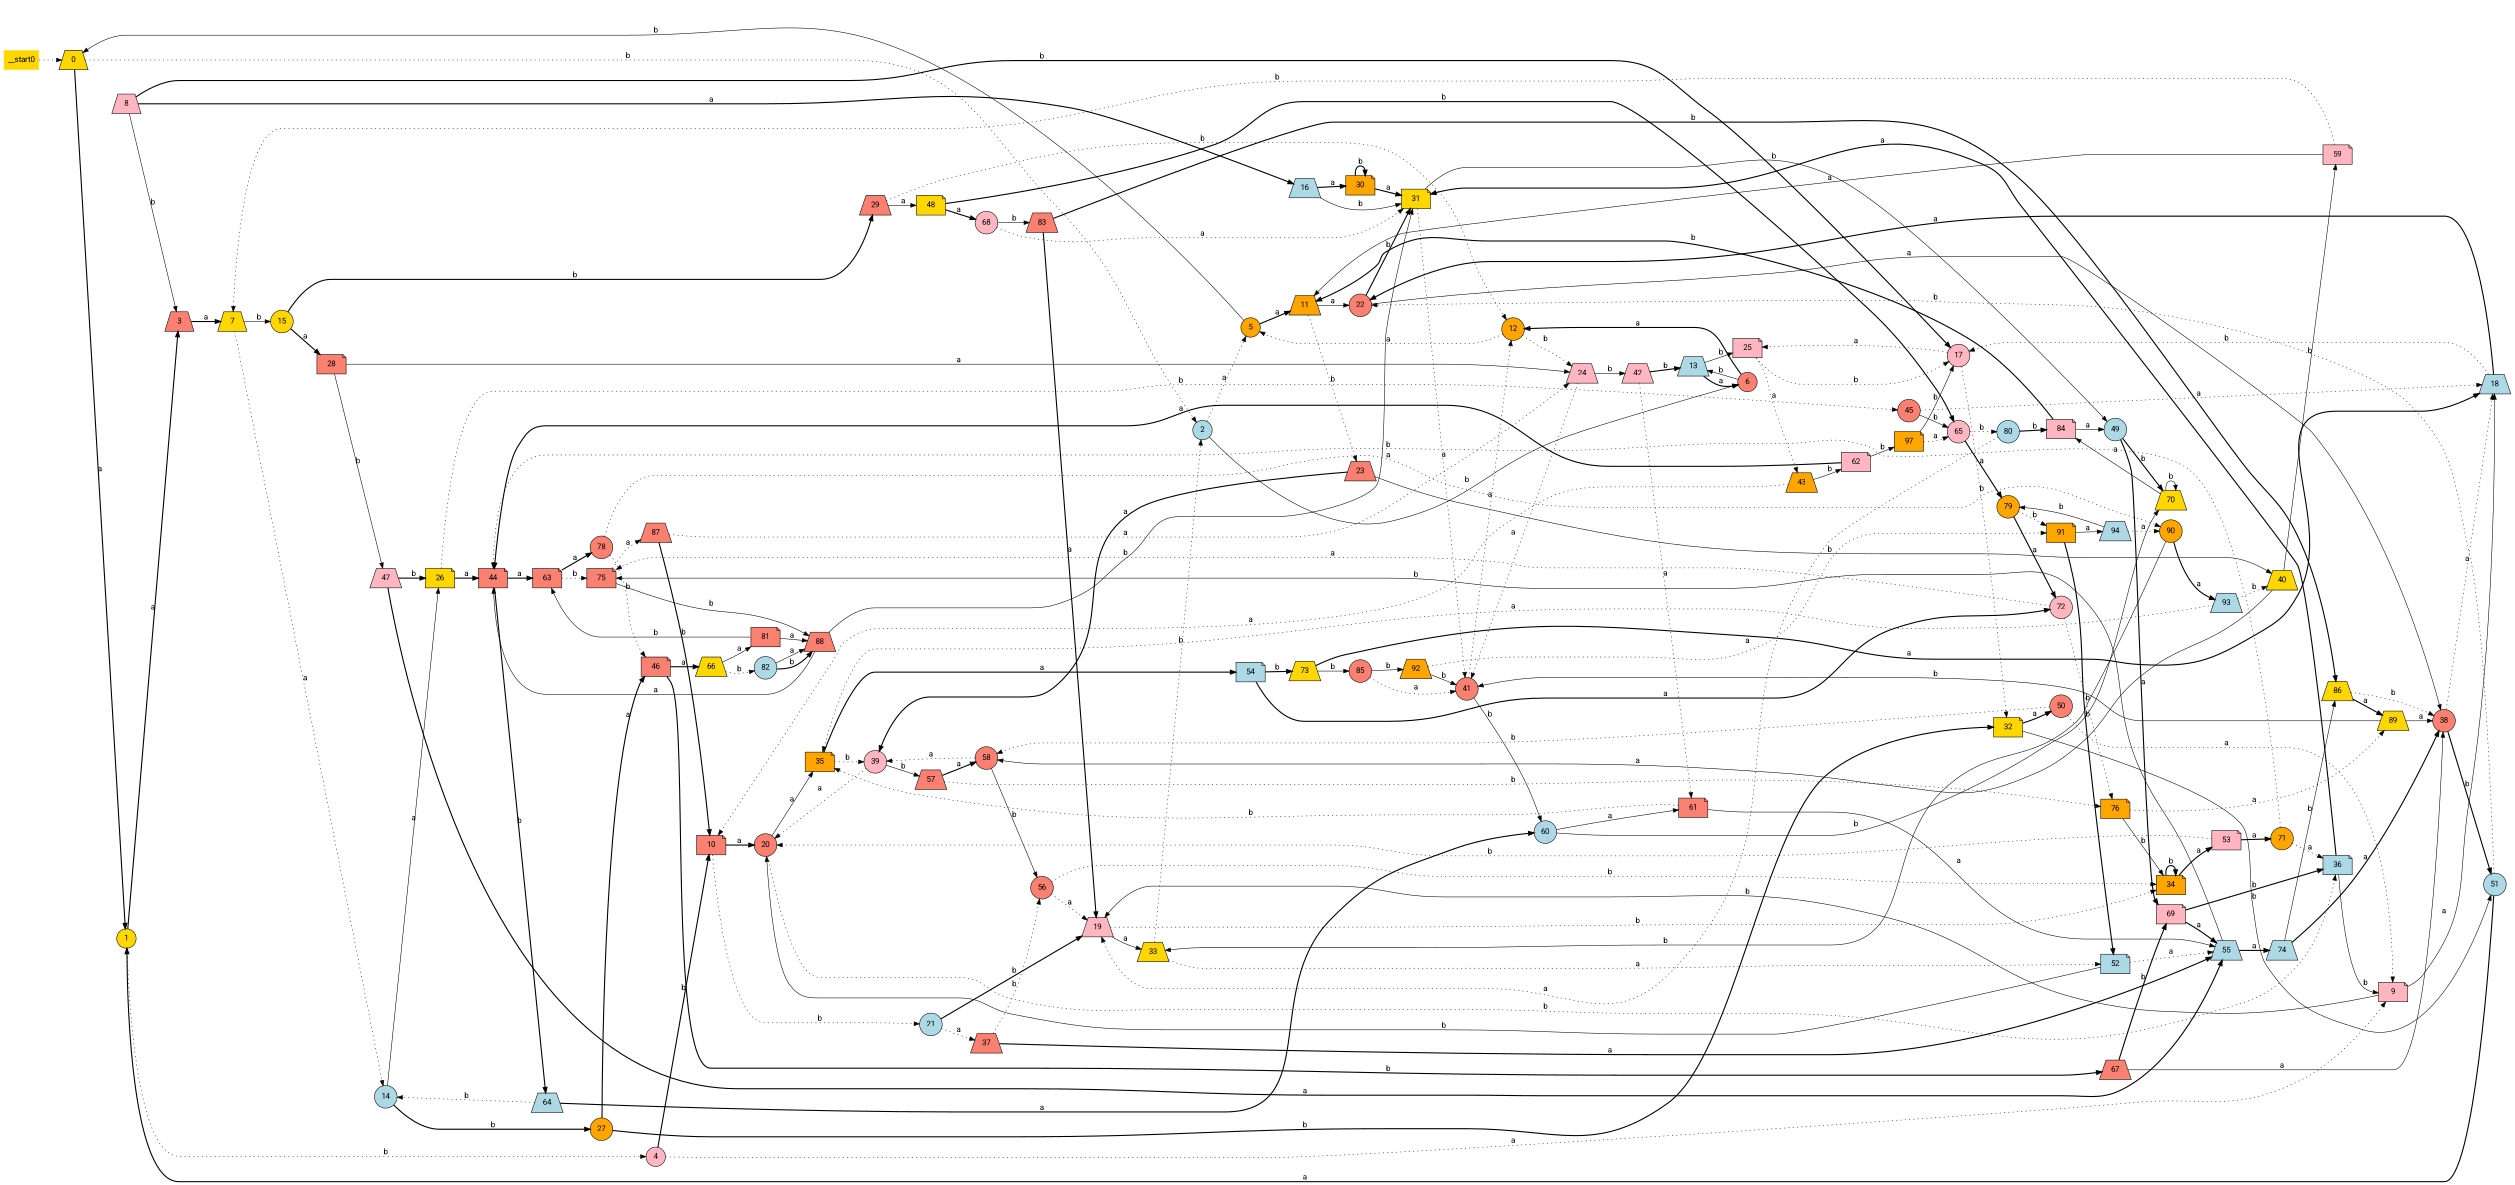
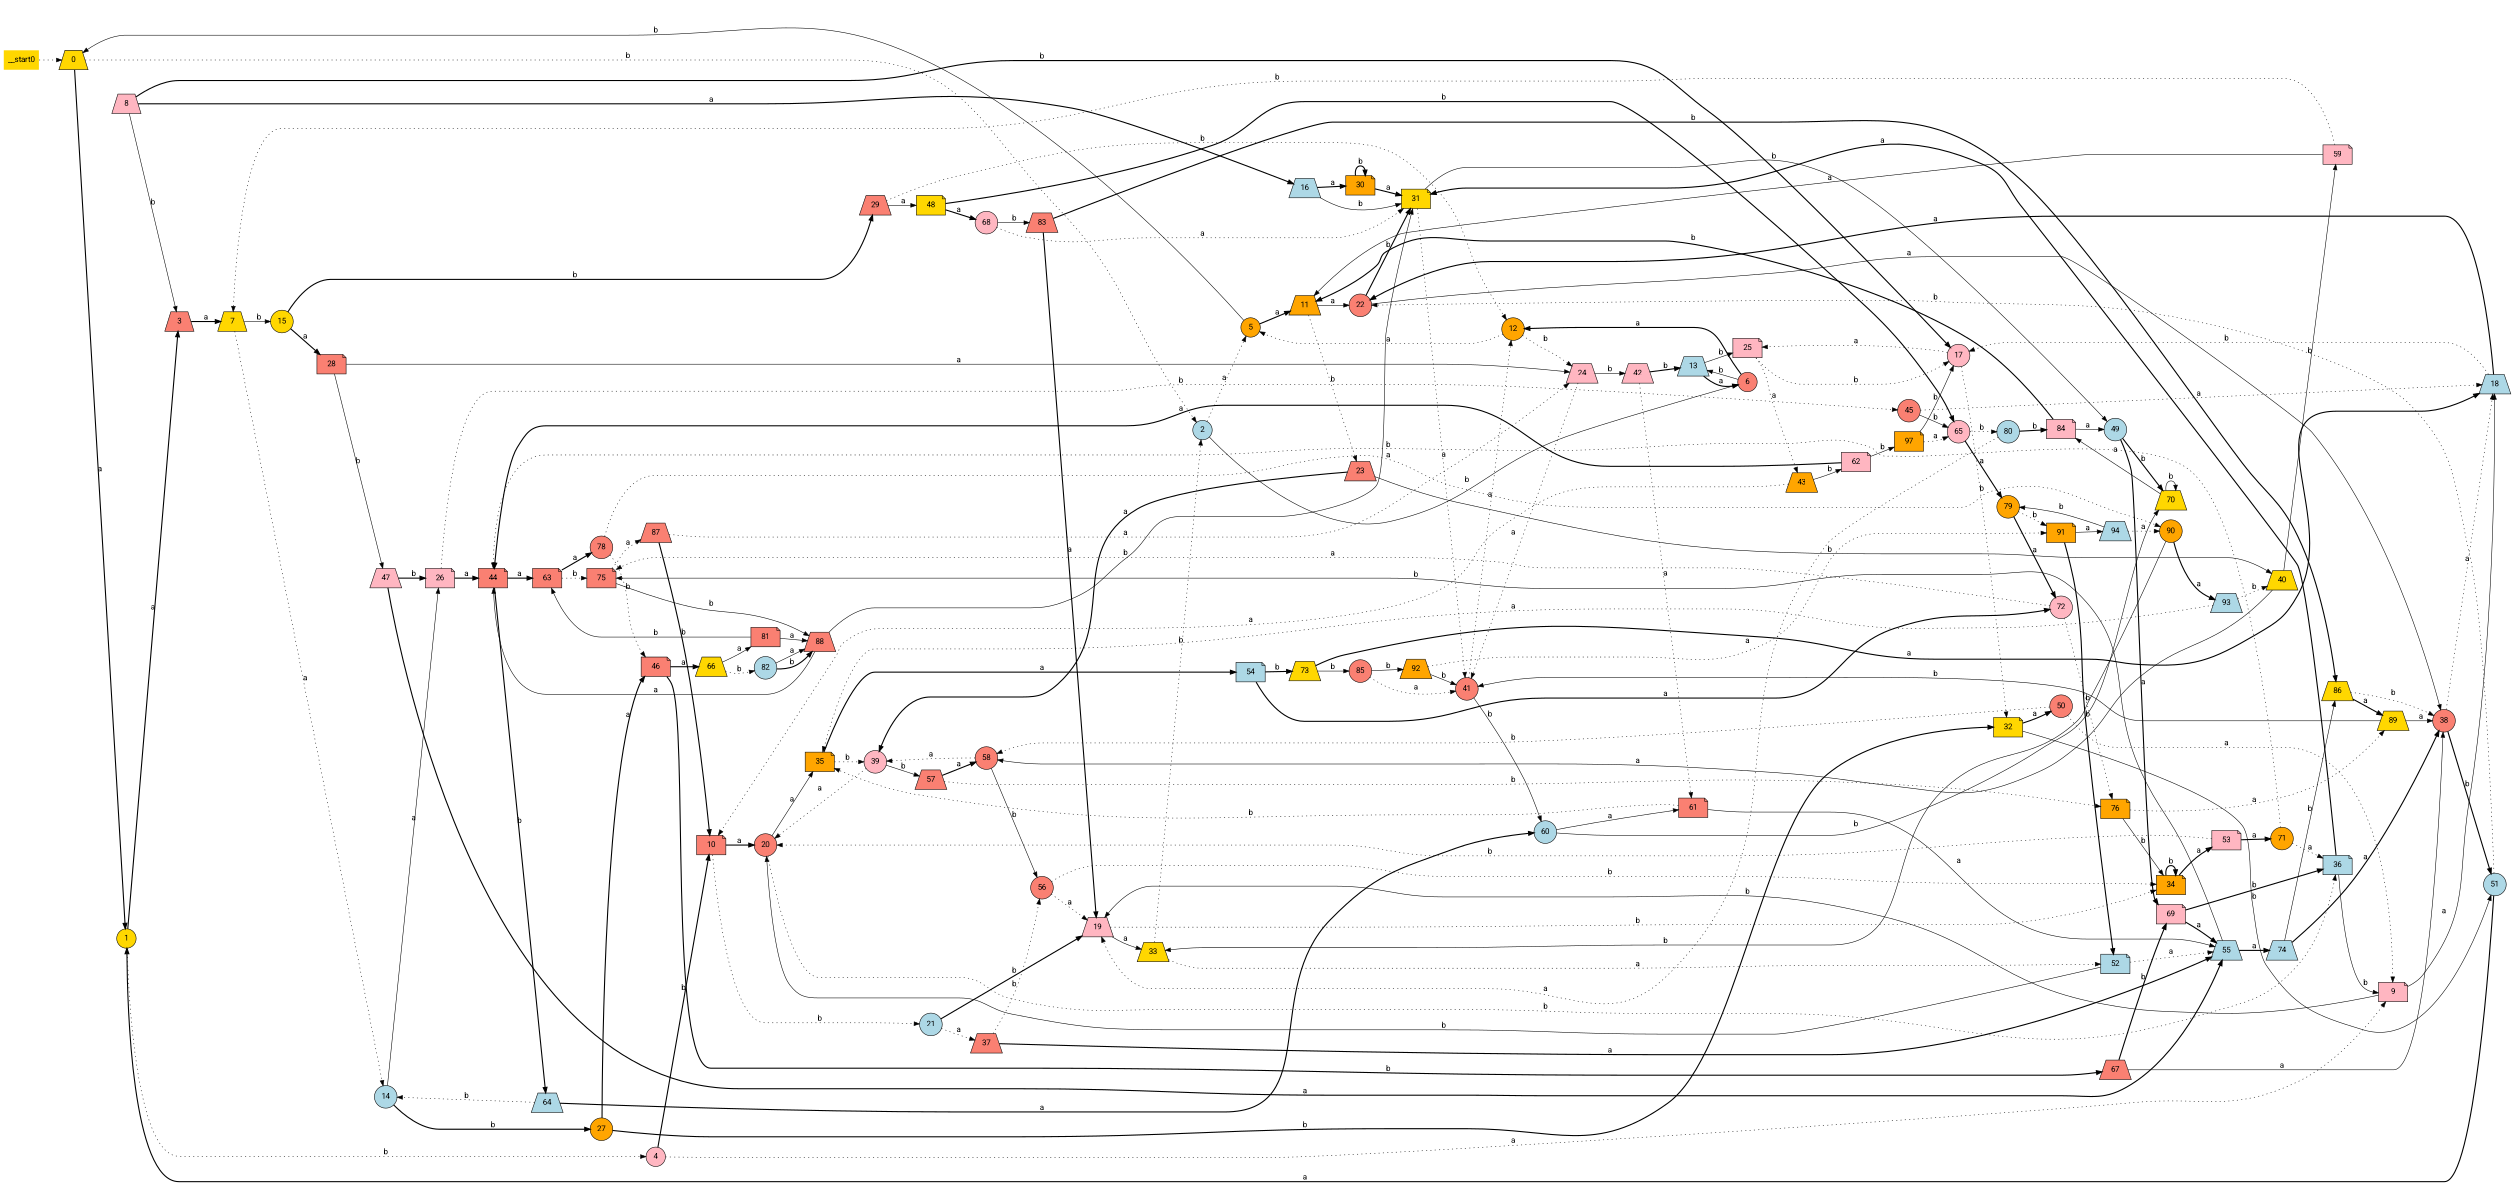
  digraph {
    fontname=Roboto
    rankdir=LR
    node [fillcolor=salmon fontname=Roboto shape=trapezium style=filled]
    edge [fontname=Roboto style=dotted]
    __start0 [fillcolor=gold shape=none]
    0 [fillcolor=gold]
    1 [fillcolor=gold shape=circle]
    2 [fillcolor=lightblue shape=circle]
    3
    4 [fillcolor=lightpink shape=circle]
    5 [fillcolor=orange shape=circle]
    6 [shape=circle]
    7 [fillcolor=gold]
    9 [fillcolor=lightpink shape=note]
    10 [shape=note]
    11 [fillcolor=orange]
    12 [fillcolor=orange shape=circle]
    13 [fillcolor=lightblue]
    14 [fillcolor=lightblue shape=circle]
    15 [fillcolor=gold shape=circle]
    8 [fillcolor=lightpink]
    16 [fillcolor=lightblue]
    17 [fillcolor=lightpink shape=circle]
    18 [fillcolor=lightblue]
    19 [fillcolor=lightpink]
    20 [shape=circle]
    21 [fillcolor=lightblue shape=circle]
    22 [shape=circle]
    23
    24 [fillcolor=lightpink]
    25 [fillcolor=lightpink shape=note]
-   26 [fillcolor=gold shape=note]
+   26 [fillcolor=lightpink shape=note]
    27 [fillcolor=orange shape=circle]
    28 [shape=note]
    29
    30 [fillcolor=orange shape=note]
    31 [fillcolor=gold shape=note]
    32 [fillcolor=gold shape=note]
    33 [fillcolor=gold]
    34 [fillcolor=orange shape=note]
    35 [fillcolor=orange shape=note]
    36 [fillcolor=lightblue shape=note]
    37
    38 [shape=circle]
    39 [fillcolor=lightpink shape=circle]
    40 [fillcolor=gold]
    41 [shape=circle]
    42 [fillcolor=lightpink]
    43 [fillcolor=orange]
    44 [shape=note]
    45 [shape=circle]
    46 [shape=note]
    47 [fillcolor=lightpink]
    48 [fillcolor=gold shape=note]
    49 [fillcolor=lightblue shape=circle]
    50 [shape=circle]
    51 [fillcolor=lightblue shape=circle]
    52 [fillcolor=lightblue shape=note]
    53 [fillcolor=lightpink shape=note]
    54 [fillcolor=lightblue shape=note]
    55 [fillcolor=lightblue]
    56 [shape=circle]
    57
    58 [shape=circle]
    59 [fillcolor=lightpink shape=note]
    60 [fillcolor=lightblue shape=circle]
    61 [shape=note]
    62 [fillcolor=lightpink shape=note]
    63 [shape=note]
    64 [fillcolor=lightblue]
    65 [fillcolor=lightpink shape=circle]
    66 [fillcolor=gold]
    67
    68 [fillcolor=lightpink shape=circle]
    69 [fillcolor=lightpink shape=note]
    70 [fillcolor=gold]
    71 [fillcolor=orange shape=circle]
    72 [fillcolor=lightpink shape=circle]
    73 [fillcolor=gold]
    74 [fillcolor=lightblue]
    75 [shape=note]
    76 [fillcolor=orange shape=note]
    n79 [fillcolor=orange label=97 shape=note]
    78 [shape=circle]
    79 [fillcolor=orange shape=circle]
    80 [fillcolor=lightblue shape=circle]
    81 [shape=note]
    82 [fillcolor=lightblue shape=circle]
    83
    84 [fillcolor=lightpink shape=note]
    85 [shape=circle]
    86 [fillcolor=gold]
    87
    88
    89 [fillcolor=gold]
    90 [fillcolor=orange shape=circle]
    91 [fillcolor=orange shape=note]
    92 [fillcolor=orange]
    93 [fillcolor=lightblue]
    94 [fillcolor=lightblue]
    __start0 -> 0
    0 -> 1 [label=a style=bold]
    0 -> 2 [label=b]
    1 -> 3 [label=a style=bold]
    1 -> 4 [label=b]
    2 -> 5 [label=a]
    2 -> 6 [label=b style=solid]
    3 -> 7 [label=a style=bold]
    4 -> 9 [label=a]
    4 -> 10 [label=b style=bold]
    5 -> 0 [label=b style=solid]
    5 -> 11 [label=a style=bold]
    6 -> 12 [label=a style=bold]
    6 -> 13 [label=b style=solid]
    7 -> 14 [label=a]
    7 -> 15 [label=b style=solid]
    9 -> 18 [label=a style=solid]
    9 -> 19 [label=b style=solid]
    10 -> 20 [label=a style=bold]
    10 -> 21 [label=b]
    11 -> 22 [label=a style=solid]
    11 -> 23 [label=b]
    12 -> 5 [label=a]
    12 -> 24 [label=b]
    13 -> 6 [label=a style=bold]
    13 -> 25 [label=b style=solid]
    14 -> 26 [label=a style=solid]
    14 -> 27 [label=b style=bold]
    15 -> 28 [label=a style=bold]
    15 -> 29 [label=b style=bold]
    8 -> 3 [label=b style=solid]
    8 -> 16 [label=a style=bold]
    8 -> 17 [label=b style=bold]
    16 -> 30 [label=a style=bold]
    16 -> 31 [label=b style=solid]
    17 -> 25 [label=a]
    17 -> 32 [label=b]
    18 -> 17 [label=b]
    18 -> 22 [label=a style=bold]
    19 -> 33 [label=a style=solid]
    19 -> 34 [label=b]
    20 -> 35 [label=a style=solid]
    20 -> 36 [label=b]
    21 -> 19 [label=b style=bold]
    21 -> 37 [label=a]
    22 -> 31 [label=b style=bold]
    22 -> 38 [label=a style=solid]
    23 -> 39 [label=a style=bold]
    23 -> 40 [label=b style=solid]
    24 -> 41 [label=a]
    24 -> 42 [label=b style=solid]
    25 -> 17 [label=b]
    25 -> 43 [label=a]
    26 -> 44 [label=a style=bold]
    26 -> 45 [label=b]
    27 -> 32 [label=b style=bold]
    27 -> 46 [label=a style=bold]
    28 -> 24 [label=a style=solid]
    28 -> 47 [label=b style=solid]
    29 -> 12 [label=b]
    29 -> 48 [label=a style=solid]
    30 -> 30 [label=b style=bold]
    30 -> 31 [label=a style=bold]
    31 -> 41 [label=a]
    31 -> 49 [label=b style=solid]
    32 -> 50 [label=a style=bold]
    32 -> 51 [label=b style=solid]
    33 -> 2 [label=b]
    33 -> 52 [label=a]
    34 -> 34 [label=b style=bold]
    34 -> 53 [label=a style=bold]
    35 -> 39 [label=b]
    35 -> 54 [label=a style=bold]
    36 -> 9 [label=b style=solid]
    36 -> 31 [label=a style=bold]
    37 -> 55 [label=a style=bold]
    37 -> 56 [label=b]
    38 -> 18 [label=a]
    38 -> 51 [label=b style=bold]
    39 -> 20 [label=a]
    39 -> 57 [label=b style=solid]
    40 -> 58 [label=a style=solid]
    40 -> 59 [label=b style=solid]
    41 -> 12 [label=a]
    41 -> 60 [label=b style=solid]
    42 -> 13 [label=b style=bold]
    42 -> 61 [label=a]
    43 -> 10 [label=a]
    43 -> 62 [label=b style=solid]
    44 -> 63 [label=a style=bold]
    44 -> 64 [label=b style=bold]
    45 -> 18 [label=a]
    45 -> 65 [label=b style=solid]
    46 -> 66 [label=a style=bold]
    46 -> 67 [label=b style=bold]
    47 -> 26 [label=b style=bold]
    47 -> 55 [label=a style=bold]
    48 -> 65 [label=b style=bold]
    48 -> 68 [label=a style=bold]
    49 -> 69 [label=a style=bold]
    49 -> 70 [label=b style=bold]
    50 -> 9 [label=a]
    50 -> 58 [label=b]
    51 -> 1 [label=a style=bold]
    51 -> 22 [label=b]
    52 -> 20 [label=b style=solid]
    52 -> 55 [label=a]
    53 -> 20 [label=b]
    53 -> 71 [label=a style=bold]
    54 -> 72 [label=a style=bold]
    54 -> 73 [label=b style=bold]
    55 -> 74 [label=a style=bold]
    55 -> 75 [label=b style=solid]
    56 -> 19 [label=a]
    56 -> 34 [label=b]
    57 -> 58 [label=a style=bold]
    57 -> 76 [label=b]
    58 -> 39 [label=a]
    58 -> 56 [label=b style=solid]
    59 -> 7 [label=b]
    59 -> 11 [label=a style=solid]
    60 -> 61 [label=a style=solid]
    60 -> 70 [label=b style=solid]
    61 -> 35 [label=b]
    61 -> 55 [label=a style=solid]
    62 -> 44 [label=a style=bold]
    62 -> n79 [label=b style=solid]
    63 -> 75 [label=b]
    63 -> 78 [label=a style=bold]
    64 -> 14 [label=b]
    64 -> 60 [label=a style=bold]
    65 -> 79 [label=a style=bold]
    65 -> 80 [label=b]
    66 -> 81 [label=a style=solid]
    66 -> 82 [label=b]
    67 -> 38 [label=a style=solid]
    67 -> 69 [label=b style=bold]
    68 -> 31 [label=a]
    68 -> 83 [label=b style=solid]
    69 -> 36 [label=b style=bold]
    69 -> 55 [label=a style=bold]
    70 -> 70 [label=b style=solid]
    70 -> 84 [label=a style=solid]
    71 -> 36 [label=a]
    71 -> 44 [label=b]
    72 -> 75 [label=a]
    72 -> 76 [label=b]
    73 -> 18 [label=a style=bold]
    73 -> 85 [label=b style=solid]
    74 -> 38 [label=a style=bold]
    74 -> 86 [label=b style=solid]
    75 -> 87 [label=a]
    75 -> 88 [label=b style=solid]
    76 -> 34 [label=b style=solid]
    76 -> 89 [label=a]
    n79 -> 17 [label=b style=solid]
    n79 -> 65 [label=a]
    78 -> 46 [label=b]
    78 -> 90 [label=a]
    79 -> 72 [label=a style=bold]
    79 -> 91 [label=b]
    80 -> 19 [label=a]
    80 -> 84 [label=b style=bold]
    81 -> 63 [label=b style=solid]
    81 -> 88 [label=a style=solid]
    82 -> 88 [label=a style=solid]
    82 -> 88 [label=b style=bold]
    83 -> 19 [label=a style=bold]
    83 -> 86 [label=b style=bold]
    84 -> 11 [label=b style=bold]
    84 -> 49 [label=a style=solid]
    85 -> 41 [label=a]
    85 -> 92 [label=b style=solid]
    86 -> 38 [label=b]
    86 -> 89 [label=a style=bold]
    87 -> 10 [label=b style=bold]
    87 -> 24 [label=a]
    88 -> 31 [label=b style=solid]
    88 -> 44 [label=a style=solid]
    89 -> 38 [label=a style=solid]
    89 -> 41 [label=b style=solid]
    90 -> 33 [label=b style=solid]
    90 -> 93 [label=a style=bold]
    91 -> 52 [label=b style=bold]
    91 -> 94 [label=a style=solid]
    92 -> 41 [label=b style=solid]
    92 -> 91 [label=a]
    93 -> 35 [label=a]
    93 -> 40 [label=b]
    94 -> 79 [label=b style=solid]
    94 -> 90 [label=a]
  }
